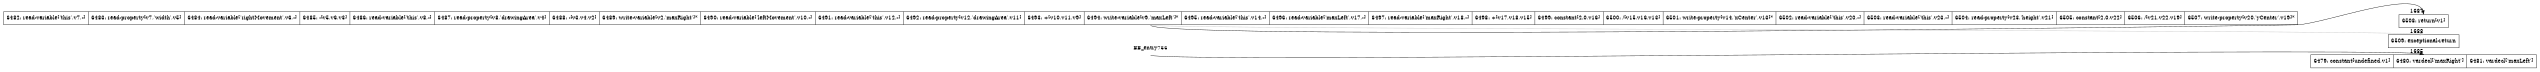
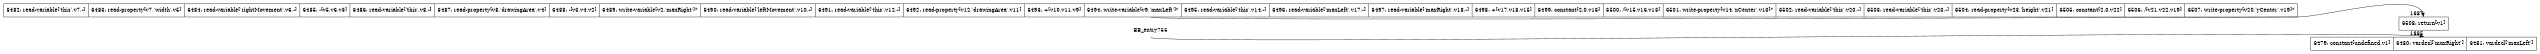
  digraph {
    rankdir=LR
    node [shape=record]
    edge [headport=n tailport=s]
    n1 [label=BB_entry755 shape=none]
    n2 [label="{6479: constant[undefined,v1]|6480: vardecl['maxRight']|6481: vardecl['maxLeft']}"]
    n3 [label="{6482: read-variable['this',v7,-]|6483: read-property[v7,'width',v5]|6484: read-variable['rightMovement',v6,-]|6485: -[v5,v6,v3]|6486: read-variable['this',v8,-]|6487: read-property[v8,'drawingArea',v4]|6488: -[v3,v4,v2]|6489: write-variable[v2,'maxRight']*|6490: read-variable['leftMovement',v10,-]|6491: read-variable['this',v12,-]|6492: read-property[v12,'drawingArea',v11]|6493: +[v10,v11,v9]|6494: write-variable[v9,'maxLeft']*|6495: read-variable['this',v14,-]|6496: read-variable['maxLeft',v17,-]|6497: read-variable['maxRight',v18,-]|6498: +[v17,v18,v15]|6499: constant[2.0,v16]|6500: /[v15,v16,v13]|6501: write-property[v14,'xCenter',v13]*|6502: read-variable['this',v20,-]|6503: read-variable['this',v23,-]|6504: read-property[v23,'height',v21]|6505: constant[2.0,v22]|6506: /[v21,v22,v19]|6507: write-property[v20,'yCenter',v19]*}"]
    n4 [label="{6508: return[v1]}"]
-   n5 [label="{6509: exceptional-return}"]
    n1 -> n2 [headlabel="    1685"]
    n3 -> n4 [headlabel="      1687"]
-   n3 -> n5 [color=gray headlabel="      1688"]
  }
